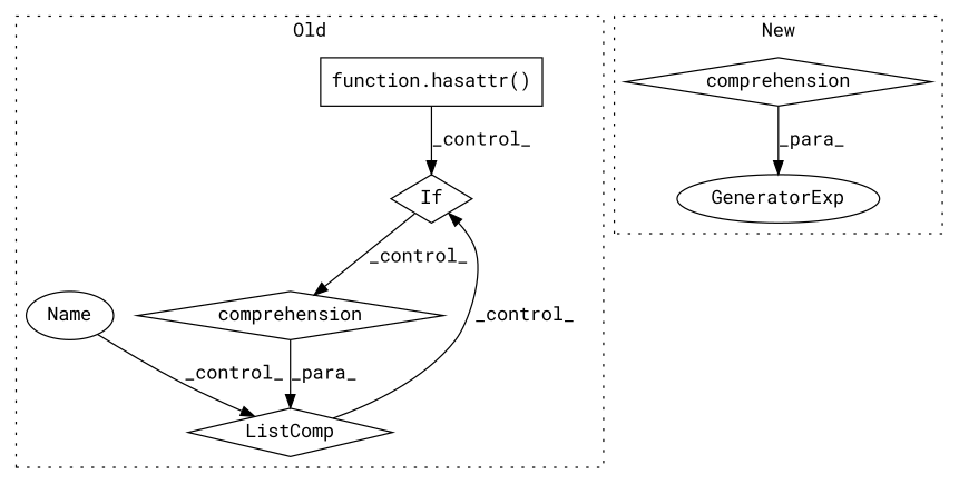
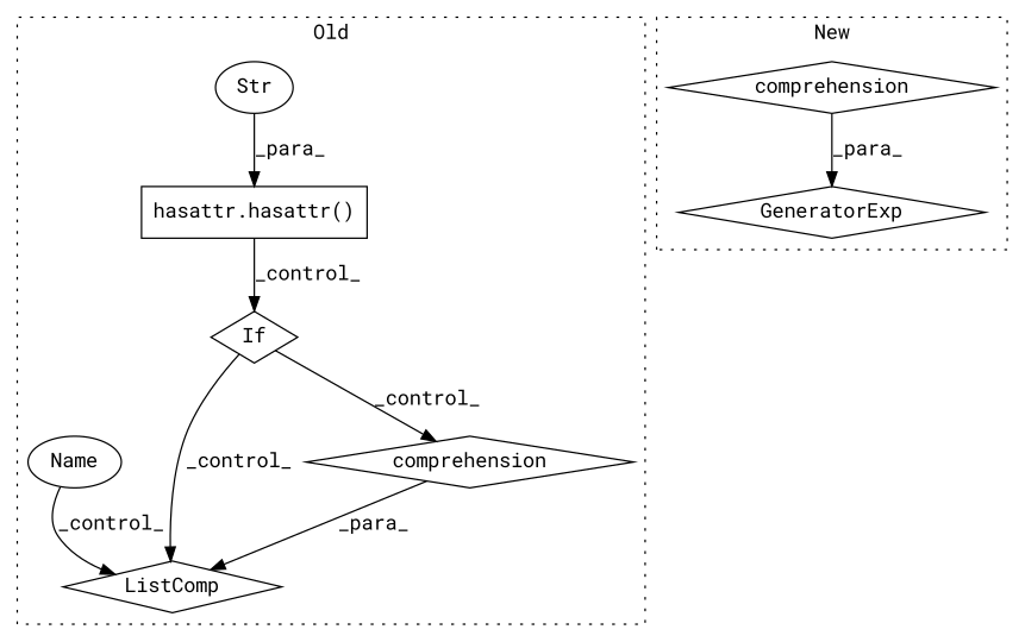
  digraph {
    fontname="Roboto Mono"
    node [a=45 fontname="Roboto Mono" l=3 shape=diamond]
    edge [fontname="Roboto Mono"]
-   n1 [a=75 l="8,1" label="function.hasattr()" s="1729,1753" shape=box]
+   n1 [a=75 l="8,1" label="hasattr.hasattr()" s="1729,1753" shape=box]
+   n2 [a=66 l=9 label=Str s=1744 shape=ellipse]
    n3 [a=96 label=If s=1697]
    n4 [a=106 l=28 label=ListComp s=1916]
    n5 [label=comprehension s=1924]
    n6 [a=87 l=6 label=Name s=1917 shape=ellipse]
-   n7 [a=55 label=GeneratorExp s=2038 shape=ellipse]
+   n7 [a=55 label=GeneratorExp s=2038]
    n8 [label=comprehension s=2081]
    subgraph cluster_1 {
      label=Old
      style=dotted
      n1
+     n2
      n3
      n4
      n5
      n6
    }
    subgraph cluster_2 {
      label=New
      style=dotted
      n7
      n8
    }
    n1 -> n3 [label=_control_]
-   n4 -> n3 [label=_control_]
+   n2 -> n1 [label=_para_]
+   n3 -> n4 [label=_control_]
    n3 -> n5 [label=_control_]
    n5 -> n4 [label=_para_]
    n6 -> n4 [label=_control_]
    n8 -> n7 [label=_para_]
  }
